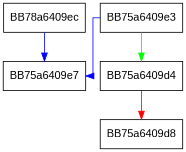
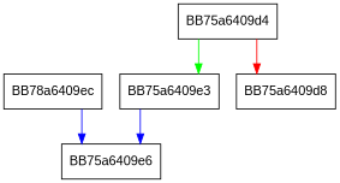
  digraph {
    fontname="Liberation Sans"
    splines=ortho
    node [fontname="Liberation Sans" shape=box]
    edge [color=blue fontname="Liberation Sans"]
    n1 [label=BB78a6409ec]
-   BB75a6409e6 [label=BB75a6409e7]
+   BB75a6409e6
    BB75a6409d4
    BB75a6409e3
    BB75a6409d8
    n1 -> BB75a6409e6
-   BB75a6409e3 -> BB75a6409d4 [color=green]
+   BB75a6409d4 -> BB75a6409e3 [color=green]
    BB75a6409d4 -> BB75a6409d8 [color=red]
    BB75a6409e3 -> BB75a6409e6
  }
